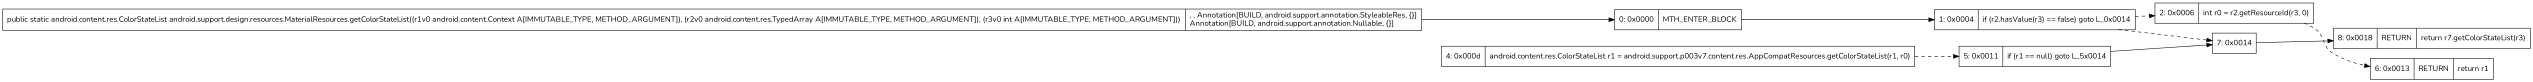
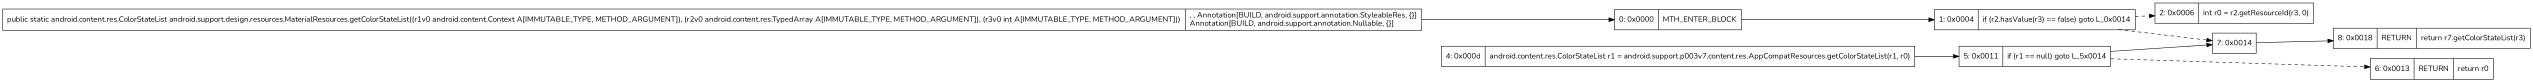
  digraph {
    fontname=Nunito
    rankdir=LR
    node [fontname=Nunito shape=record]
    edge [fontname=Nunito]
    n1 [label="{0\:\ 0x0000|MTH_ENTER_BLOCK\l}"]
    n2 [label="{1\:\ 0x0004|if (r2.hasValue(r3) == false) goto L_0x0014\l}"]
    n3 [label="{2\:\ 0x0006|int r0 = r2.getResourceId(r3, 0)\l}"]
    n4 [label="{7\:\ 0x0014}"]
    n5 [label="{8\:\ 0x0018|RETURN\l|return r7.getColorStateList(r3)\l}"]
    n6 [label="{4\:\ 0x000d|android.content.res.ColorStateList r1 = android.support.p003v7.content.res.AppCompatResources.getColorStateList(r1, r0)\l}"]
    n7 [label="{5\:\ 0x0011|if (r1 == null) goto L_5x0014\l}"]
-   n8 [label="{6\:\ 0x0013|RETURN\l|return r1\l}"]
+   n8 [label="{6\:\ 0x0013|RETURN\l|return r0\l}"]
    n9 [label="{public static android.content.res.ColorStateList android.support.design.resources.MaterialResources.getColorStateList((r1v0 android.content.Context A[IMMUTABLE_TYPE, METHOD_ARGUMENT]), (r2v0 android.content.res.TypedArray A[IMMUTABLE_TYPE, METHOD_ARGUMENT]), (r3v0 int A[IMMUTABLE_TYPE, METHOD_ARGUMENT]))  | , , Annotation[BUILD, android.support.annotation.StyleableRes, \{\}]\lAnnotation[BUILD, android.support.annotation.Nullable, \{\}]\l}"]
    n1 -> n2
    n2 -> n3 [style=dashed]
    n2 -> n4 [style=dashed]
    n4 -> n5
-   n6 -> n7 [style=dashed]
+   n6 -> n7
    n7 -> n4
-   n3 -> n8 [style=dashed]
+   n7 -> n8 [style=dashed]
    n9 -> n1
  }
